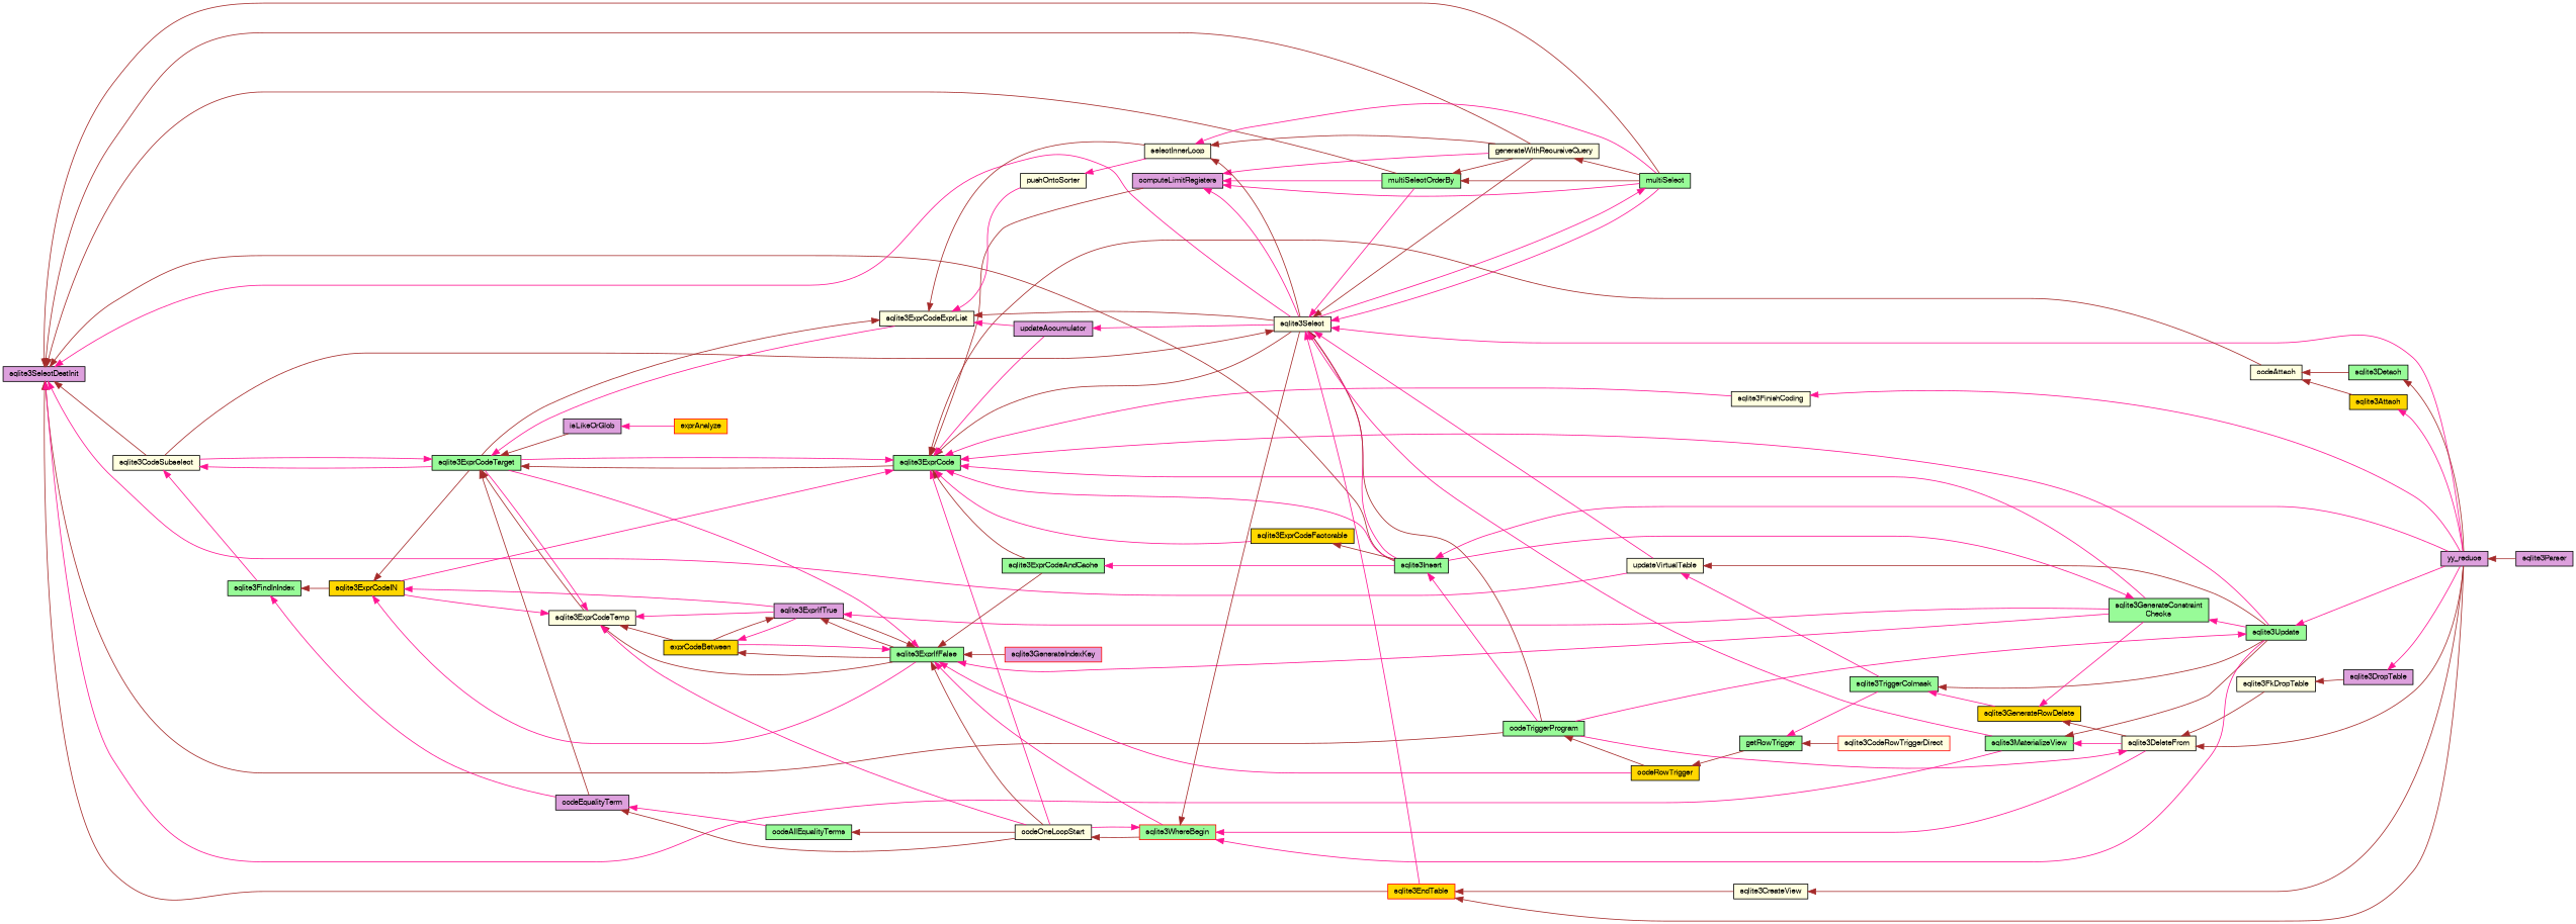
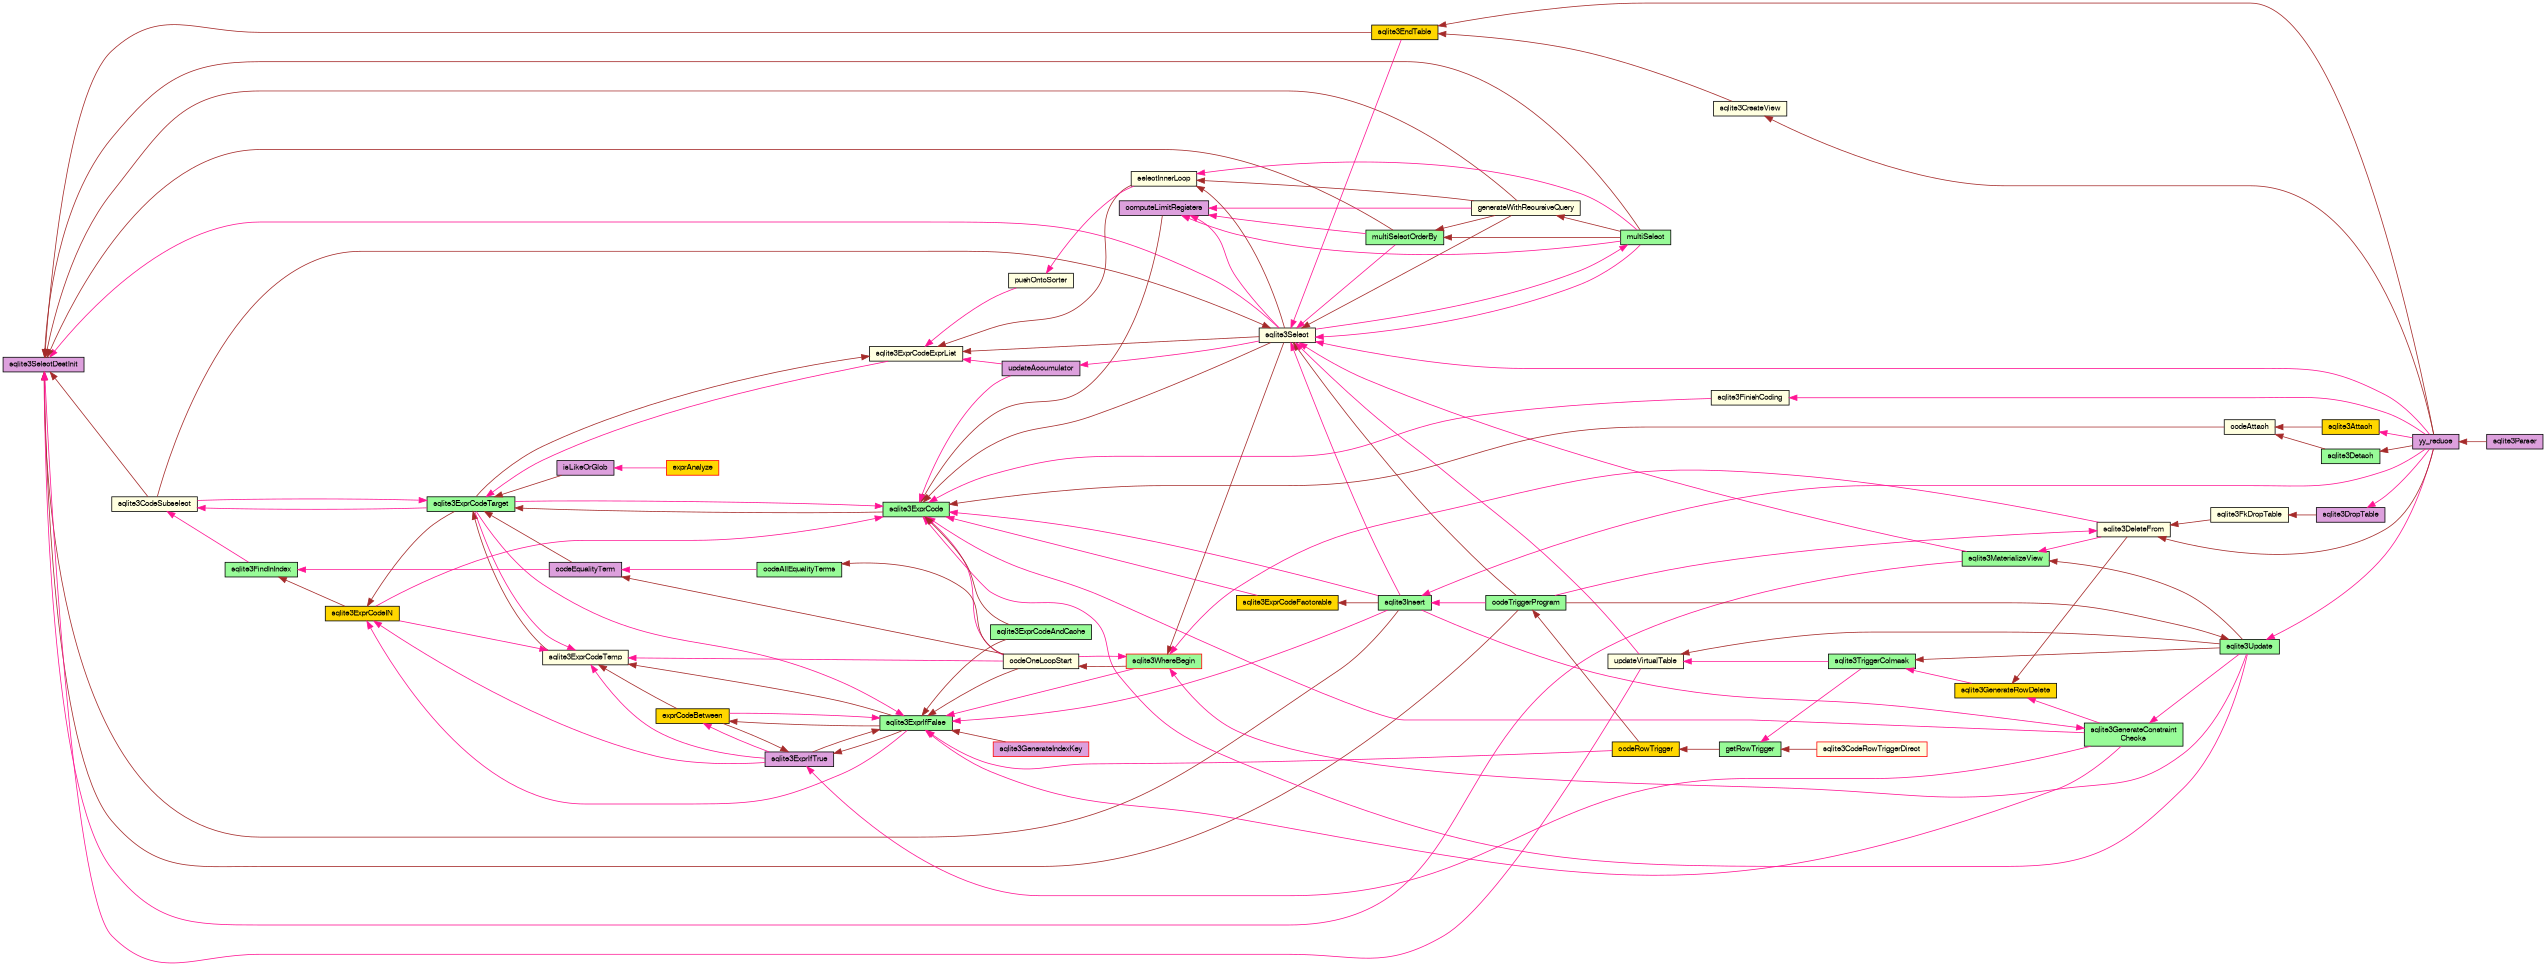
  digraph {
    rankdir=LR
    node [color=black fillcolor=palegreen fontname=FreeSans fontsize=10 shape=record style=filled]
    edge [color=deeppink dir=back fontname=FreeSans fontsize=10 labelfontname=FreeSans labelfontsize=10 style=solid]
    n1 [fillcolor=plum fontcolor=black height=0.2 label=sqlite3SelectDestInit width=0.4]
    n2 [fillcolor=lightyellow height=0.2 label=sqlite3CodeSubselect width=0.4]
    n3 [height=0.2 label=sqlite3Insert width=0.4]
    n4 [height=0.2 label=codeTriggerProgram width=0.4]
    n5 [fillcolor=lightyellow height=0.2 label=sqlite3Select width=0.4]
-   n6 [color=red fillcolor=gold height=0.2 label=sqlite3EndTable width=0.4]
+   n6 [fillcolor=gold height=0.2 label=sqlite3EndTable width=0.4]
    n7 [height=0.2 label=sqlite3MaterializeView width=0.4]
    n8 [fillcolor=lightyellow height=0.2 label=generateWithRecursiveQuery width=0.4]
    n9 [height=0.2 label=multiSelect width=0.4]
    n10 [height=0.2 label=multiSelectOrderBy width=0.4]
    n11 [fillcolor=lightyellow height=0.2 label=updateVirtualTable width=0.4]
    n12 [height=0.2 label=sqlite3FindInIndex width=0.4]
    n13 [height=0.2 label=sqlite3ExprCodeTarget width=0.4]
    n14 [fillcolor=plum height=0.2 label=yy_reduce width=0.4]
    n15 [fillcolor=gold height=0.2 label=codeRowTrigger width=0.4]
    n16 [fillcolor=lightyellow height=0.2 label=sqlite3CreateView width=0.4]
    n17 [height=0.2 label=sqlite3Update width=0.4]
    n18 [fillcolor=lightyellow height=0.2 label=sqlite3DeleteFrom width=0.4]
    n19 [height=0.2 label=sqlite3TriggerColmask width=0.4]
    n20 [fillcolor=gold height=0.2 label=sqlite3ExprCodeIN width=0.4]
    n21 [fillcolor=plum height=0.2 label=codeEqualityTerm width=0.4]
    n22 [fillcolor=lightyellow height=0.2 label=sqlite3ExprCodeTemp width=0.4]
    n23 [height=0.2 label=sqlite3ExprCode width=0.4]
    n24 [fillcolor=lightyellow height=0.2 label=sqlite3ExprCodeExprList width=0.4]
    n25 [fillcolor=plum height=0.2 label=isLikeOrGlob width=0.4]
    n26 [fillcolor=plum height=0.2 label=sqlite3ExprIfTrue width=0.4]
    n27 [height=0.2 label=sqlite3ExprIfFalse width=0.4]
    n28 [fillcolor=lightyellow height=0.2 label=codeOneLoopStart width=0.4]
    n29 [height=0.2 label=codeAllEqualityTerms width=0.4]
    n30 [fillcolor=gold height=0.2 label=exprCodeBetween width=0.4]
    n31 [height=0.2 label="sqlite3GenerateConstraint\lChecks" width=0.4]
    n32 [color=red fillcolor=plum height=0.2 label=sqlite3GenerateIndexKey width=0.4]
    n33 [color=red height=0.2 label=sqlite3WhereBegin width=0.4]
    n34 [height=0.2 label=sqlite3ExprCodeAndCache width=0.4]
    n35 [fillcolor=gold height=0.2 label=sqlite3ExprCodeFactorable width=0.4]
    n36 [fillcolor=lightyellow height=0.2 label=codeAttach width=0.4]
    n37 [fillcolor=lightyellow height=0.2 label=sqlite3FinishCoding width=0.4]
    n38 [fillcolor=plum height=0.2 label=computeLimitRegisters width=0.4]
    n39 [fillcolor=plum height=0.2 label=updateAccumulator width=0.4]
    n40 [fillcolor=lightyellow height=0.2 label=pushOntoSorter width=0.4]
    n41 [fillcolor=lightyellow height=0.2 label=selectInnerLoop width=0.4]
    n42 [color=red fillcolor=gold height=0.2 label=exprAnalyze width=0.4]
    n43 [height=0.2 label=getRowTrigger width=0.4]
    n44 [fillcolor=plum height=0.2 label=sqlite3Parser width=0.4]
    n45 [color=red fillcolor=lightyellow height=0.2 label=sqlite3CodeRowTriggerDirect width=0.4]
    n46 [fillcolor=gold height=0.2 label=sqlite3GenerateRowDelete width=0.4]
    n47 [fillcolor=lightyellow height=0.2 label=sqlite3FkDropTable width=0.4]
    n48 [fillcolor=plum height=0.2 label=sqlite3DropTable width=0.4]
    n49 [height=0.2 label=sqlite3Detach width=0.4]
    n50 [fillcolor=gold height=0.2 label=sqlite3Attach width=0.4]
    n1 -> n2 [color=brown]
    n1 -> n3 [color=brown]
    n1 -> n4 [color=brown]
    n1 -> n5
    n1 -> n6 [color=brown]
    n1 -> n7
    n1 -> n8 [color=brown]
    n1 -> n9 [color=brown]
    n1 -> n10 [color=brown]
    n1 -> n11
    n2 -> n12
    n2 -> n13
    n3 -> n4
    n3 -> n14
    n4 -> n15 [color=brown]
    n5 -> n2 [color=brown]
    n5 -> n3
    n5 -> n4 [color=brown]
    n5 -> n6
    n5 -> n7
    n5 -> n8 [color=brown]
    n5 -> n9
    n5 -> n10
    n5 -> n11
    n5 -> n14
    n6 -> n14 [color=brown]
    n6 -> n16 [color=brown]
    n7 -> n17 [color=brown]
    n7 -> n18
    n8 -> n9 [color=brown]
    n9 -> n5
    n10 -> n8 [color=brown]
    n10 -> n9 [color=brown]
    n11 -> n17 [color=brown]
    n11 -> n19
    n12 -> n20 [color=brown]
    n12 -> n21
    n13 -> n2
    n13 -> n21 [color=brown]
    n13 -> n22 [color=brown]
    n13 -> n23 [color=brown]
    n13 -> n24
    n13 -> n25 [color=brown]
    n14 -> n44 [color=brown]
    n15 -> n43 [color=brown]
    n16 -> n14 [color=brown]
-   n17 -> n4
+   n17 -> n4 [color=brown]
    n17 -> n14
    n18 -> n4
    n18 -> n14 [color=brown]
    n18 -> n47 [color=brown]
    n19 -> n17 [color=brown]
    n19 -> n46
    n20 -> n13 [color=brown]
    n20 -> n26
    n20 -> n27
    n21 -> n28 [color=brown]
    n21 -> n29
    n22 -> n13
    n22 -> n20
    n22 -> n26
    n22 -> n27 [color=brown]
    n22 -> n28
    n22 -> n30 [color=brown]
    n23 -> n3
    n23 -> n5 [color=brown]
    n23 -> n13
    n23 -> n17
    n23 -> n20
    n23 -> n28
    n23 -> n31
    n23 -> n34 [color=brown]
    n23 -> n35
    n23 -> n36 [color=brown]
    n23 -> n37
    n23 -> n38 [color=brown]
    n23 -> n39
    n24 -> n5 [color=brown]
    n24 -> n13 [color=brown]
    n24 -> n39
    n24 -> n40
    n24 -> n41 [color=brown]
    n25 -> n42
    n26 -> n27 [color=brown]
    n26 -> n30 [color=brown]
    n26 -> n31
    n27 -> n13
    n27 -> n15
    n27 -> n26 [color=brown]
    n27 -> n28 [color=brown]
    n27 -> n30
    n27 -> n31
    n27 -> n32 [color=brown]
    n27 -> n33
    n27 -> n34 [color=brown]
    n28 -> n33 [color=brown]
    n29 -> n28 [color=brown]
    n30 -> n26
    n30 -> n27 [color=brown]
    n31 -> n3
    n31 -> n17
    n33 -> n5 [color=brown]
    n33 -> n17
    n33 -> n18
    n33 -> n28
-   n34 -> n3
+   n27 -> n3
    n35 -> n3 [color=brown]
    n36 -> n49 [color=brown]
    n36 -> n50 [color=brown]
    n37 -> n14
    n38 -> n5
    n38 -> n8
    n38 -> n9
    n38 -> n10
    n39 -> n5
    n40 -> n41
    n41 -> n5 [color=brown]
    n41 -> n8 [color=brown]
    n41 -> n9
    n43 -> n19
    n43 -> n45 [color=brown]
    n46 -> n18 [color=brown]
    n46 -> n31
    n47 -> n48 [color=brown]
    n48 -> n14
    n49 -> n14 [color=brown]
    n50 -> n14
  }
